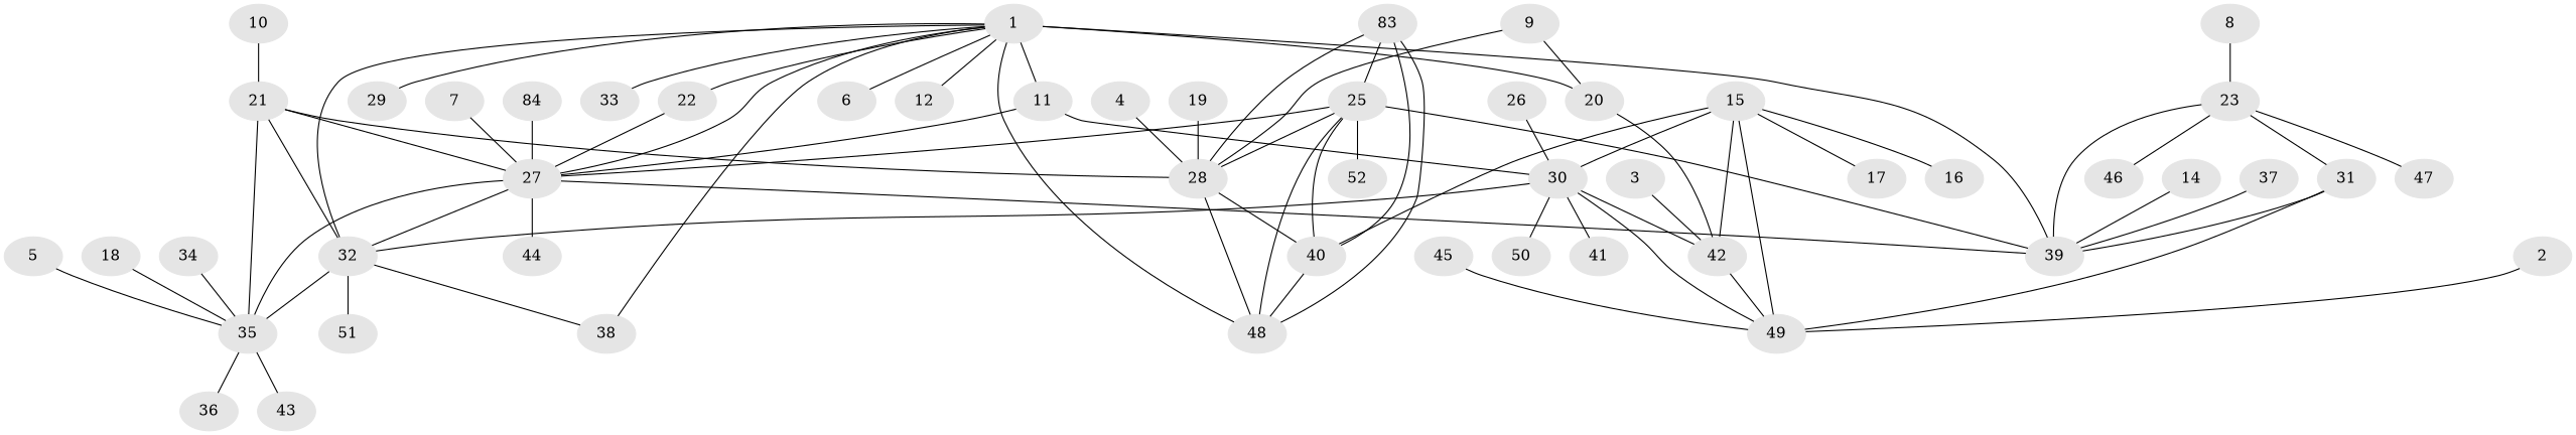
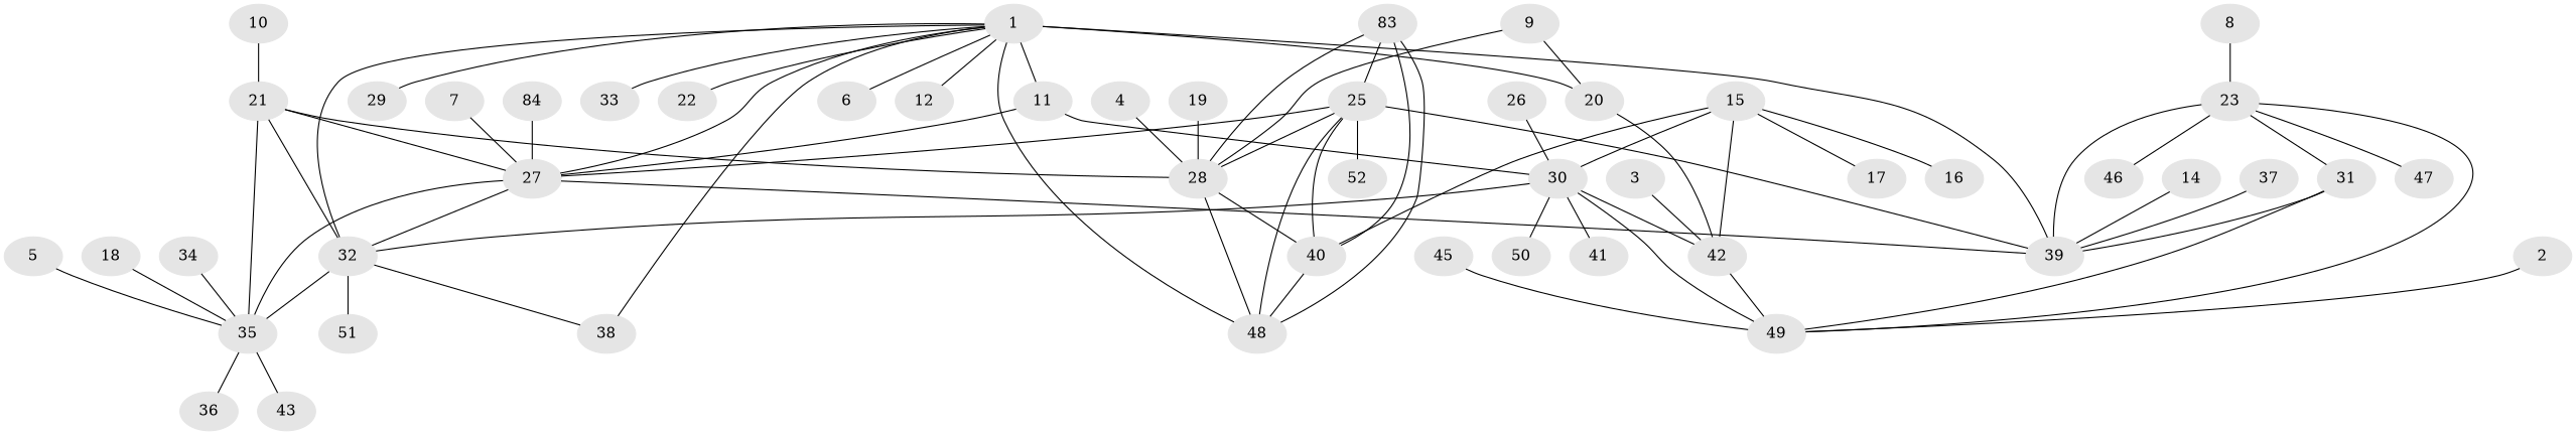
  graph {
    node [color=gray90 style=filled]
    edge [weight=1.0]
    1
    6
    11
    12
    20
    22
    27
    29
    32
    33
    38
    39
    48
    30
    42
    35
-   44
    51
    2
    49
    3
    4
    28
    40
    5
    36
    43
    7
    8
    23
    31
    46
    47
    9
    10
    21
    41
    50
    n39 [label=83]
    25
    52
    14
    15
    16
    17
    18
    19
    n48 [label=84]
    26
    34
    37
    45
    1 -- 6
    1 -- 11
    1 -- 12
    1 -- 20 [weight=6.0]
    1 -- 22
    1 -- 27
    1 -- 29
    1 -- 32
    1 -- 33
    1 -- 38
    1 -- 39 [weight=2.0]
    1 -- 48
    11 -- 27
    11 -- 30
    20 -- 42
-   22 -- 27
    27 -- 32 [weight=2.0]
    27 -- 39
    27 -- 35
-   27 -- 44
    32 -- 38
    32 -- 35 [weight=2.0]
    32 -- 51
    30 -- 32
    30 -- 42
    30 -- 49
    30 -- 41
    30 -- 50
    42 -- 49
    35 -- 36
    35 -- 43
    2 -- 49
    3 -- 42
    4 -- 28
    28 -- 48
    28 -- 40
    40 -- 48
    5 -- 35
    7 -- 27
    8 -- 23
    23 -- 39 [weight=4.0]
    23 -- 31 [weight=2.0]
    23 -- 46
    23 -- 47
    31 -- 39 [weight=2.0]
    31 -- 49
    9 -- 20
    9 -- 28
    10 -- 21
    21 -- 27
    21 -- 32 [weight=2.0]
    21 -- 35
    21 -- 28
    n39 -- 48
    n39 -- 28
    n39 -- 40
    n39 -- 25
    25 -- 27
    25 -- 39
    25 -- 48 [weight=2.0]
    25 -- 28
    25 -- 40
    25 -- 52
    14 -- 39
    15 -- 30 [weight=2.0]
    15 -- 42 [weight=2.0]
-   15 -- 49 [weight=2.0]
+   23 -- 49 [weight=2.0]
    15 -- 40
    15 -- 16
    15 -- 17
    18 -- 35
    19 -- 28
    n48 -- 27
    26 -- 30
    34 -- 35
    37 -- 39
    45 -- 49
  }
